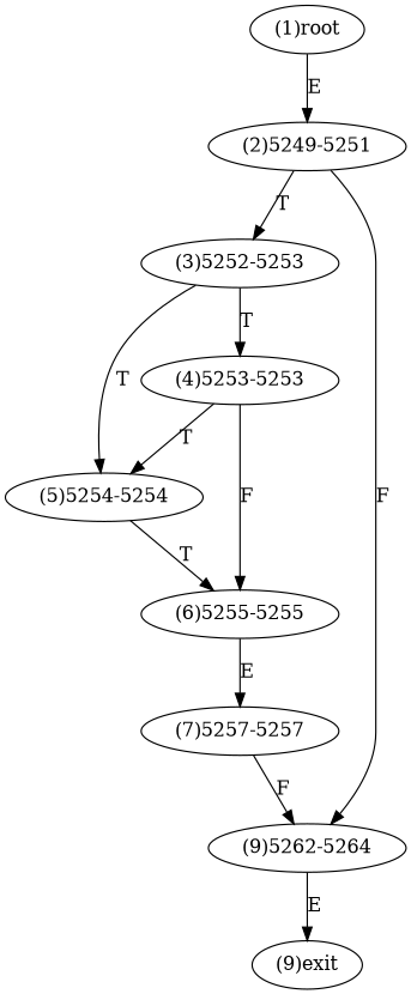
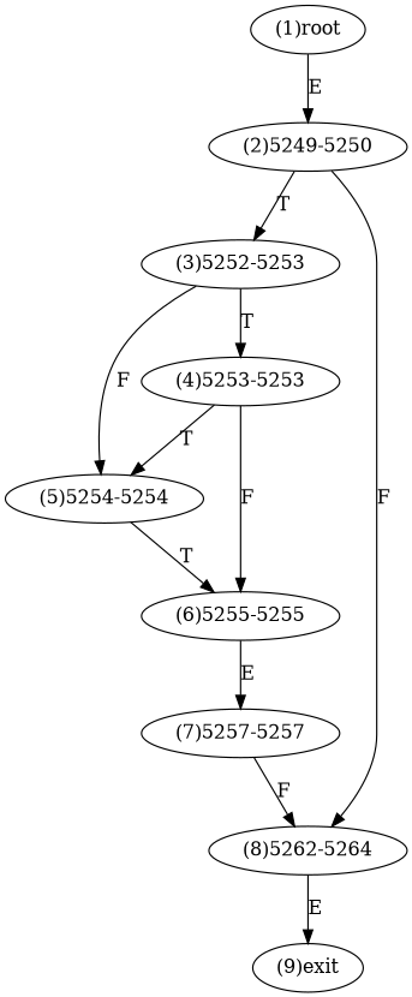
  digraph {
    n1 [label="(1)root"]
-   n2 [label="(2)5249-5251"]
+   n2 [label="(2)5249-5250"]
    n3 [label="(3)5252-5253"]
-   n4 [label="(9)5262-5264"]
+   n4 [label="(8)5262-5264"]
    n5 [label="(4)5253-5253"]
    n6 [label="(5)5254-5254"]
    n7 [label="(9)exit"]
    n8 [label="(6)5255-5255"]
    n9 [label="(7)5257-5257"]
    n1 -> n2 [label=E]
    n2 -> n3 [label=T]
    n2 -> n4 [label=F]
    n3 -> n5 [label=T]
-   n3 -> n6 [label=T]
+   n3 -> n6 [label=F]
    n4 -> n7 [label=E]
    n5 -> n6 [label=T]
    n5 -> n8 [label=F]
    n6 -> n8 [label=T]
    n8 -> n9 [label=E]
    n9 -> n4 [label=F]
  }
